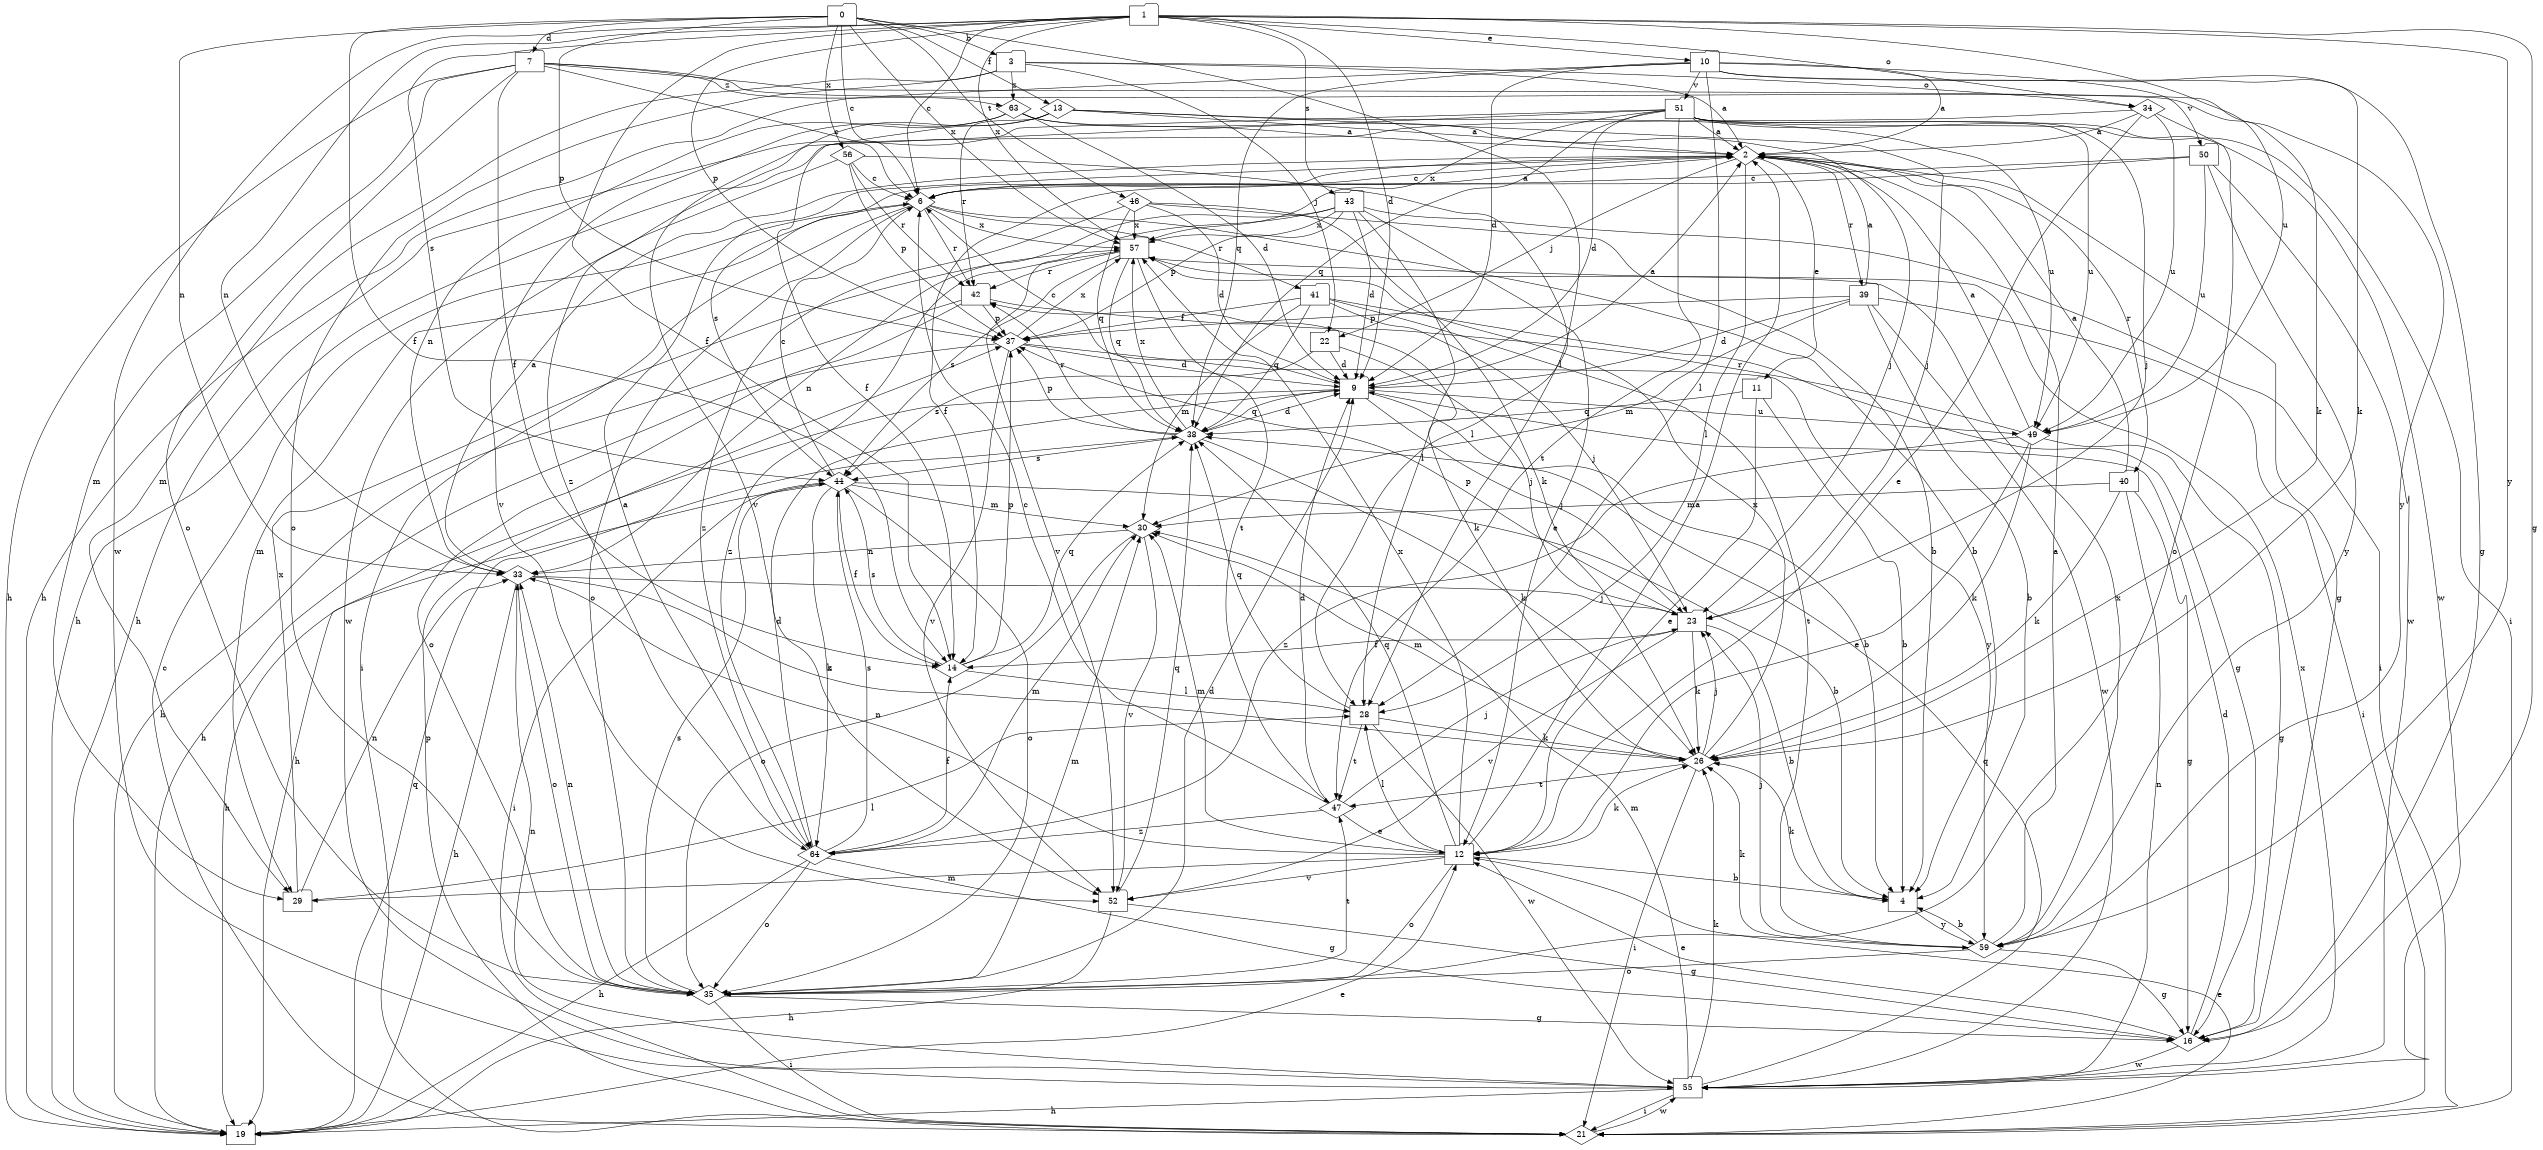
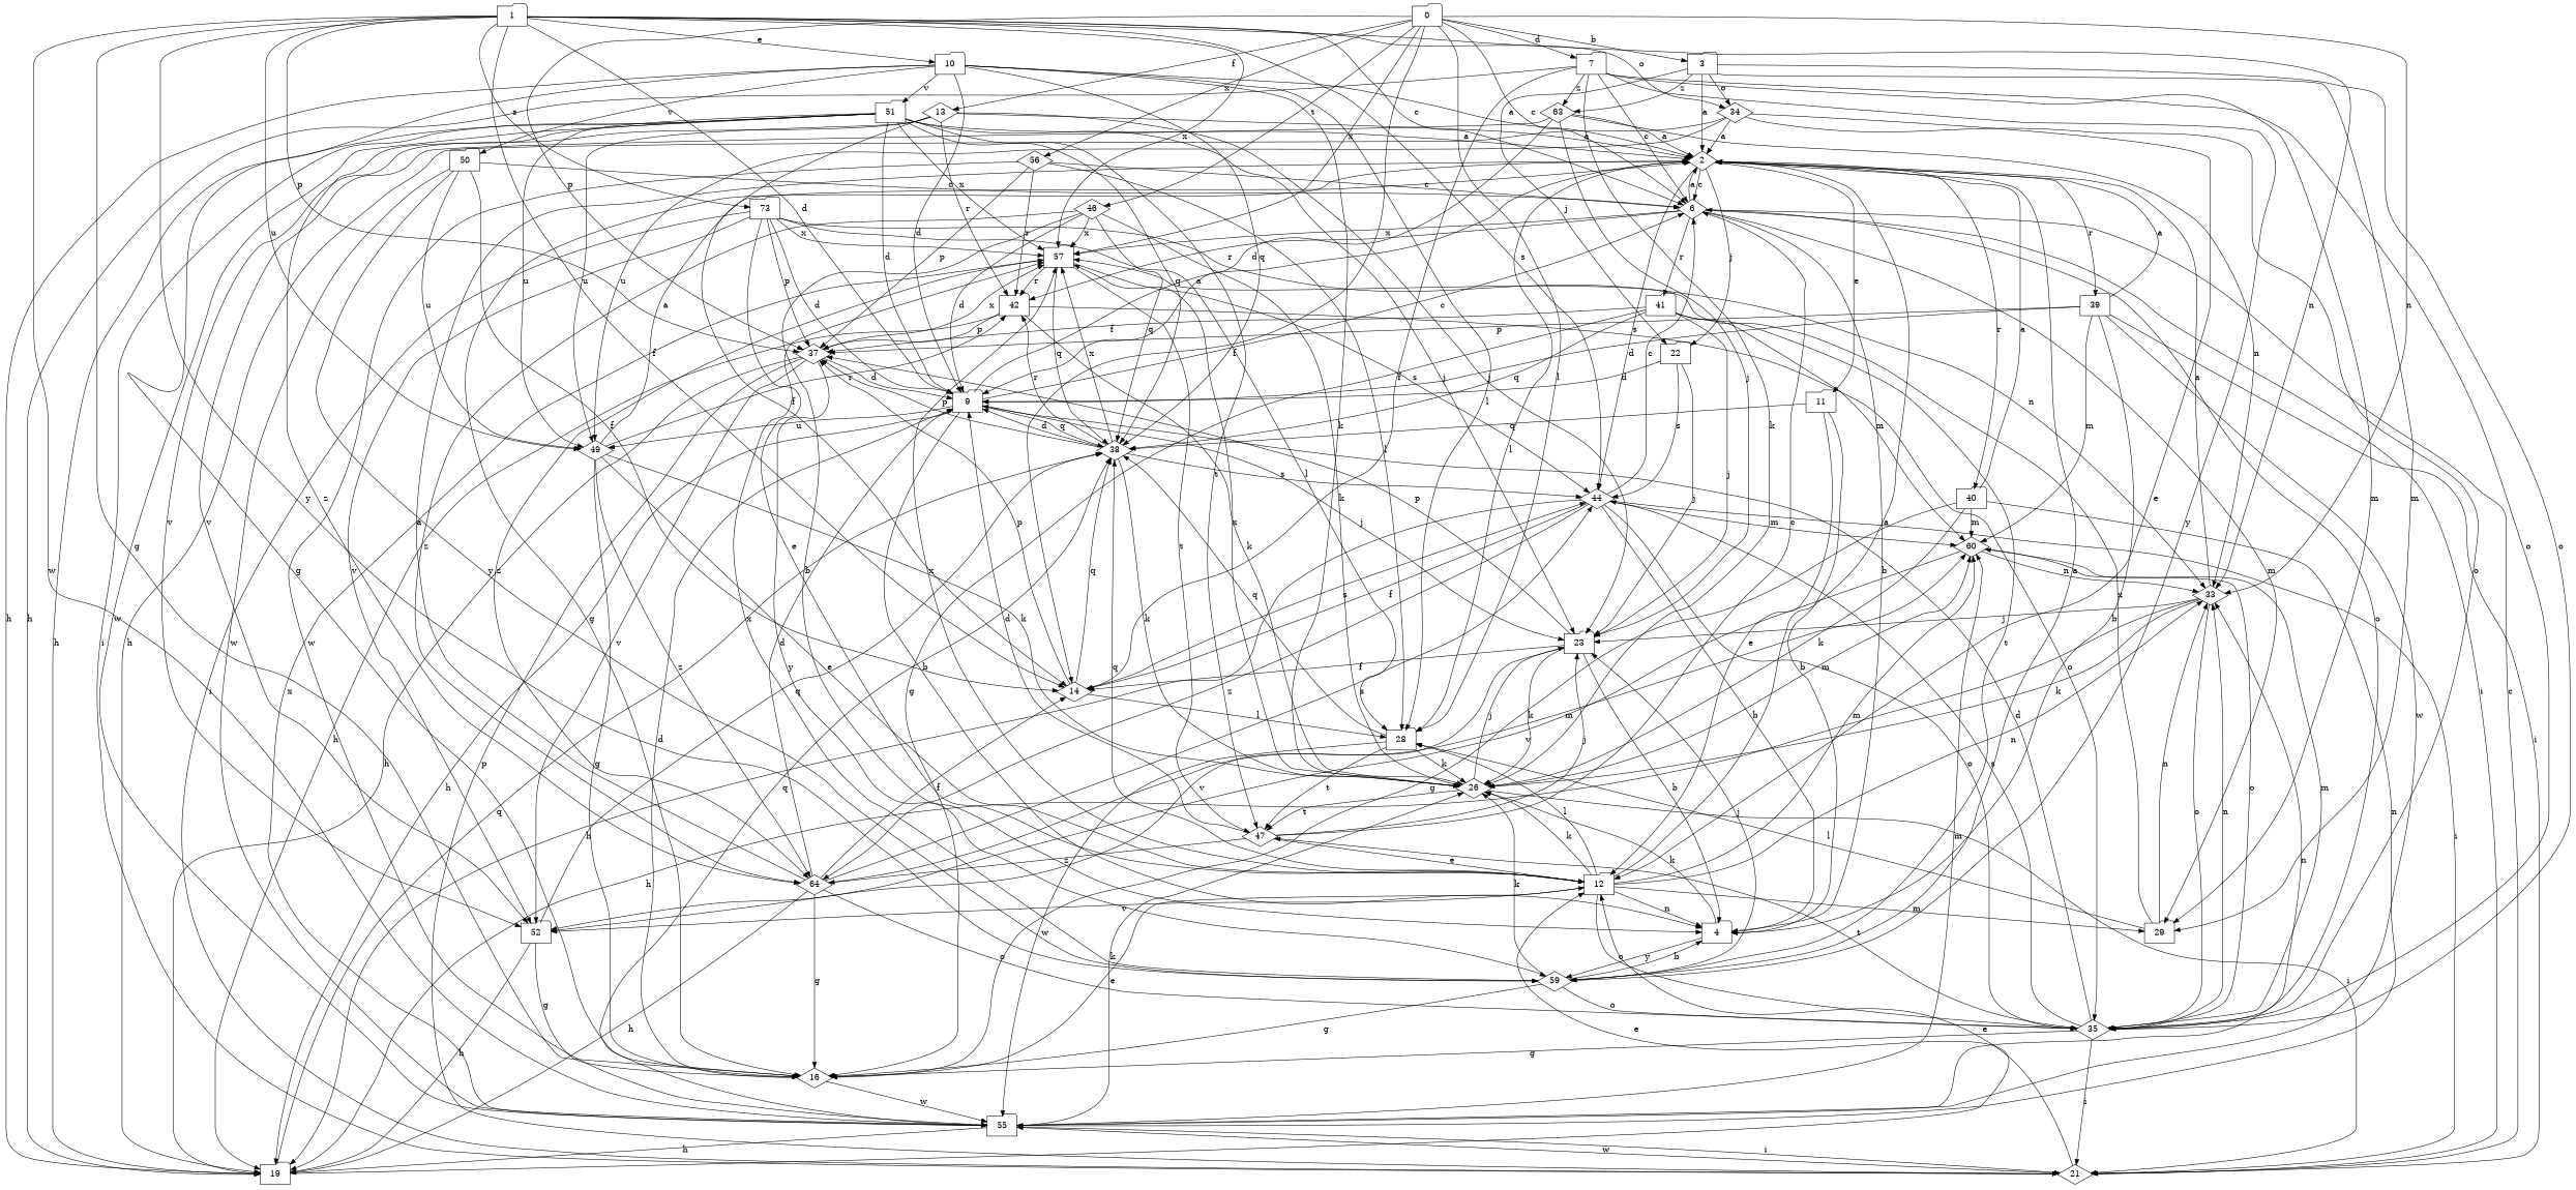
  strict digraph {
    node [shape=folder]
    0
    3
    6 [shape=diamond]
    7
    13 [shape=diamond]
    14 [shape=diamond]
    28
    33 [shape=diamond]
    37 [shape=diamond]
    46 [shape=diamond]
    56 [shape=diamond]
    57
    34 [shape=diamond]
    2 [shape=diamond]
    22
    29
    35 [shape=diamond]
    63 [shape=diamond]
    4
    21 [shape=diamond]
    41
    42
    59 [shape=diamond]
    26 [shape=diamond]
    19
    49 [shape=diamond]
    23
    52
    44 [shape=diamond]
    38 [shape=diamond]
    55
    47 [shape=diamond]
    9
    64 [shape=diamond]
    1
    10
    16 [shape=diamond]
-   43
+   43 [label=73]
    50
    51
    12
-   30 [shape=diamond]
+   30 [shape=diamond label=60]
    11
    39
    40
    0 -> 3 [label=b]
    0 -> 6 [label=c]
    0 -> 7 [label=d]
    0 -> 13 [label=f]
    0 -> 14 [label=f]
    0 -> 28 [label=l]
    0 -> 33 [label=n]
    0 -> 37 [label=p]
    0 -> 46 [label=t]
    0 -> 56 [label=x]
    0 -> 57 [label=x]
    3 -> 34 [label=o]
    3 -> 2 [label=a]
    3 -> 22 [label=j]
    3 -> 29 [label=m]
    3 -> 35 [label=o]
    3 -> 63 [label=z]
    6 -> 57 [label=x]
    6 -> 2 [label=a]
    6 -> 29 [label=m]
    6 -> 35 [label=o]
    6 -> 4 [label=b]
    6 -> 21 [label=i]
    6 -> 41 [label=r]
    6 -> 42 [label=r]
    7 -> 6 [label=c]
    7 -> 14 [label=f]
    7 -> 29 [label=m]
    7 -> 35 [label=o]
    7 -> 63 [label=z]
    7 -> 59 [label=y]
    7 -> 26 [label=k]
    7 -> 19 [label=h]
    13 -> 14 [label=f]
    13 -> 2 [label=a]
    13 -> 42 [label=r]
    13 -> 49 [label=u]
    13 -> 23 [label=j]
    13 -> 52 [label=v]
    14 -> 28 [label=l]
    14 -> 37 [label=p]
    14 -> 44 [label=s]
    14 -> 38 [label=q]
    28 -> 26 [label=k]
    28 -> 38 [label=q]
    28 -> 55 [label=w]
    28 -> 47 [label=t]
    33 -> 2 [label=a]
    33 -> 35 [label=o]
    33 -> 26 [label=k]
    33 -> 19 [label=h]
    33 -> 23 [label=j]
    37 -> 57 [label=x]
    37 -> 59 [label=y]
    37 -> 19 [label=h]
    37 -> 52 [label=v]
    37 -> 9 [label=d]
    46 -> 57 [label=x]
    46 -> 4 [label=b]
    46 -> 26 [label=k]
    46 -> 38 [label=q]
    46 -> 9 [label=d]
    46 -> 64 [label=z]
    56 -> 6 [label=c]
    56 -> 28 [label=l]
    56 -> 37 [label=p]
    56 -> 42 [label=r]
    56 -> 55 [label=w]
    57 -> 42 [label=r]
    57 -> 44 [label=s]
    57 -> 38 [label=q]
    57 -> 47 [label=t]
    57 -> 64 [label=z]
    34 -> 2 [label=a]
    34 -> 35 [label=o]
    34 -> 19 [label=h]
    34 -> 49 [label=u]
    34 -> 12 [label=e]
    2 -> 6 [label=c]
    2 -> 28 [label=l]
    2 -> 22 [label=j]
    2 -> 44 [label=s]
    2 -> 16 [label=g]
    2 -> 11 [label=e]
    2 -> 39 [label=r]
    2 -> 40 [label=r]
    22 -> 23 [label=j]
    22 -> 44 [label=s]
    22 -> 9 [label=d]
    29 -> 28 [label=l]
    29 -> 33 [label=n]
    29 -> 57 [label=x]
    35 -> 33 [label=n]
    35 -> 21 [label=i]
    35 -> 44 [label=s]
    35 -> 47 [label=t]
    35 -> 9 [label=d]
    35 -> 16 [label=g]
    35 -> 30 [label=m]
    63 -> 33 [label=n]
    63 -> 2 [label=a]
    63 -> 23 [label=j]
    63 -> 52 [label=v]
    63 -> 9 [label=d]
    4 -> 59 [label=y]
    4 -> 26 [label=k]
    21 -> 6 [label=c]
-   21 -> 37 [label=p]
+   37 -> 21 [label=p]
    21 -> 55 [label=w]
    21 -> 12 [label=e]
    41 -> 37 [label=f]
    41 -> 59 [label=t]
    41 -> 23 [label=j]
    41 -> 38 [label=q]
    41 -> 16 [label=g]
    41 -> 30 [label=m]
    42 -> 37 [label=p]
    42 -> 35 [label=o]
    42 -> 26 [label=k]
    42 -> 19 [label=h]
    59 -> 57 [label=x]
    59 -> 2 [label=a]
    59 -> 35 [label=o]
    59 -> 4 [label=b]
    59 -> 26 [label=k]
    59 -> 23 [label=j]
    59 -> 16 [label=g]
    26 -> 57 [label=x]
    26 -> 21 [label=i]
    26 -> 23 [label=j]
    26 -> 47 [label=t]
    26 -> 30 [label=m]
    19 -> 38 [label=q]
    19 -> 12 [label=e]
    49 -> 2 [label=a]
    49 -> 42 [label=r]
    49 -> 26 [label=k]
    49 -> 64 [label=z]
    49 -> 16 [label=g]
    49 -> 12 [label=e]
    23 -> 14 [label=f]
    23 -> 37 [label=p]
    23 -> 4 [label=b]
    23 -> 26 [label=k]
    23 -> 52 [label=v]
    52 -> 19 [label=h]
    52 -> 38 [label=q]
    52 -> 16 [label=g]
    44 -> 6 [label=c]
    44 -> 14 [label=f]
    44 -> 35 [label=o]
    44 -> 4 [label=b]
    44 -> 21 [label=i]
    44 -> 19 [label=h]
    44 -> 64 [label=z]
    44 -> 30 [label=m]
    38 -> 37 [label=p]
    38 -> 57 [label=x]
    38 -> 42 [label=r]
    38 -> 26 [label=k]
    38 -> 44 [label=s]
    38 -> 9 [label=d]
    55 -> 33 [label=n]
    55 -> 57 [label=x]
    55 -> 21 [label=i]
    55 -> 26 [label=k]
    55 -> 19 [label=h]
    55 -> 38 [label=q]
    55 -> 30 [label=m]
    47 -> 6 [label=c]
    47 -> 23 [label=j]
    47 -> 9 [label=d]
    47 -> 64 [label=z]
    47 -> 12 [label=e]
    9 -> 6 [label=c]
    9 -> 2 [label=a]
    9 -> 4 [label=b]
    9 -> 19 [label=h]
    9 -> 49 [label=u]
    9 -> 23 [label=j]
    9 -> 38 [label=q]
    64 -> 14 [label=f]
    64 -> 2 [label=a]
    64 -> 35 [label=o]
    64 -> 19 [label=h]
    64 -> 44 [label=s]
    64 -> 9 [label=d]
    64 -> 16 [label=g]
    64 -> 30 [label=m]
    1 -> 6 [label=c]
    1 -> 14 [label=f]
    1 -> 33 [label=n]
    1 -> 37 [label=p]
    1 -> 57 [label=x]
    1 -> 34 [label=o]
    1 -> 59 [label=y]
    1 -> 49 [label=u]
    1 -> 44 [label=s]
    1 -> 55 [label=w]
    1 -> 9 [label=d]
    1 -> 10 [label=e]
    1 -> 16 [label=g]
    1 -> 43 [label=s]
    10 -> 28 [label=l]
    10 -> 2 [label=a]
    10 -> 26 [label=k]
    10 -> 19 [label=h]
    10 -> 38 [label=q]
    10 -> 9 [label=d]
    10 -> 16 [label=g]
    10 -> 50 [label=v]
    10 -> 51 [label=v]
    16 -> 55 [label=w]
    16 -> 9 [label=d]
    16 -> 12 [label=e]
    43 -> 28 [label=l]
    43 -> 33 [label=n]
    43 -> 37 [label=p]
    43 -> 57 [label=x]
    43 -> 21 [label=i]
    43 -> 52 [label=v]
    43 -> 9 [label=d]
    43 -> 12 [label=e]
    50 -> 6 [label=c]
    50 -> 14 [label=f]
    50 -> 59 [label=y]
    50 -> 49 [label=u]
    50 -> 55 [label=w]
    51 -> 57 [label=x]
    51 -> 2 [label=a]
    51 -> 21 [label=i]
    51 -> 19 [label=h]
    51 -> 49 [label=u]
    51 -> 23 [label=j]
    51 -> 38 [label=q]
    51 -> 55 [label=w]
    51 -> 47 [label=t]
    51 -> 9 [label=d]
    51 -> 64 [label=z]
    12 -> 28 [label=l]
    12 -> 33 [label=n]
    12 -> 57 [label=x]
    12 -> 2 [label=a]
    12 -> 29 [label=m]
    12 -> 35 [label=o]
-   12 -> 4 [label=b]
+   12 -> 4 [label=n]
    12 -> 26 [label=k]
    12 -> 52 [label=v]
    12 -> 38 [label=q]
    12 -> 30 [label=m]
    30 -> 33 [label=n]
    30 -> 35 [label=o]
    30 -> 52 [label=v]
    11 -> 4 [label=b]
    11 -> 38 [label=q]
    11 -> 12 [label=e]
    39 -> 37 [label=p]
    39 -> 2 [label=a]
    39 -> 4 [label=b]
    39 -> 21 [label=i]
    39 -> 55 [label=w]
    39 -> 9 [label=d]
    39 -> 30 [label=m]
    40 -> 2 [label=a]
    40 -> 26 [label=k]
    40 -> 55 [label=n]
    40 -> 16 [label=g]
    40 -> 30 [label=m]
  }
